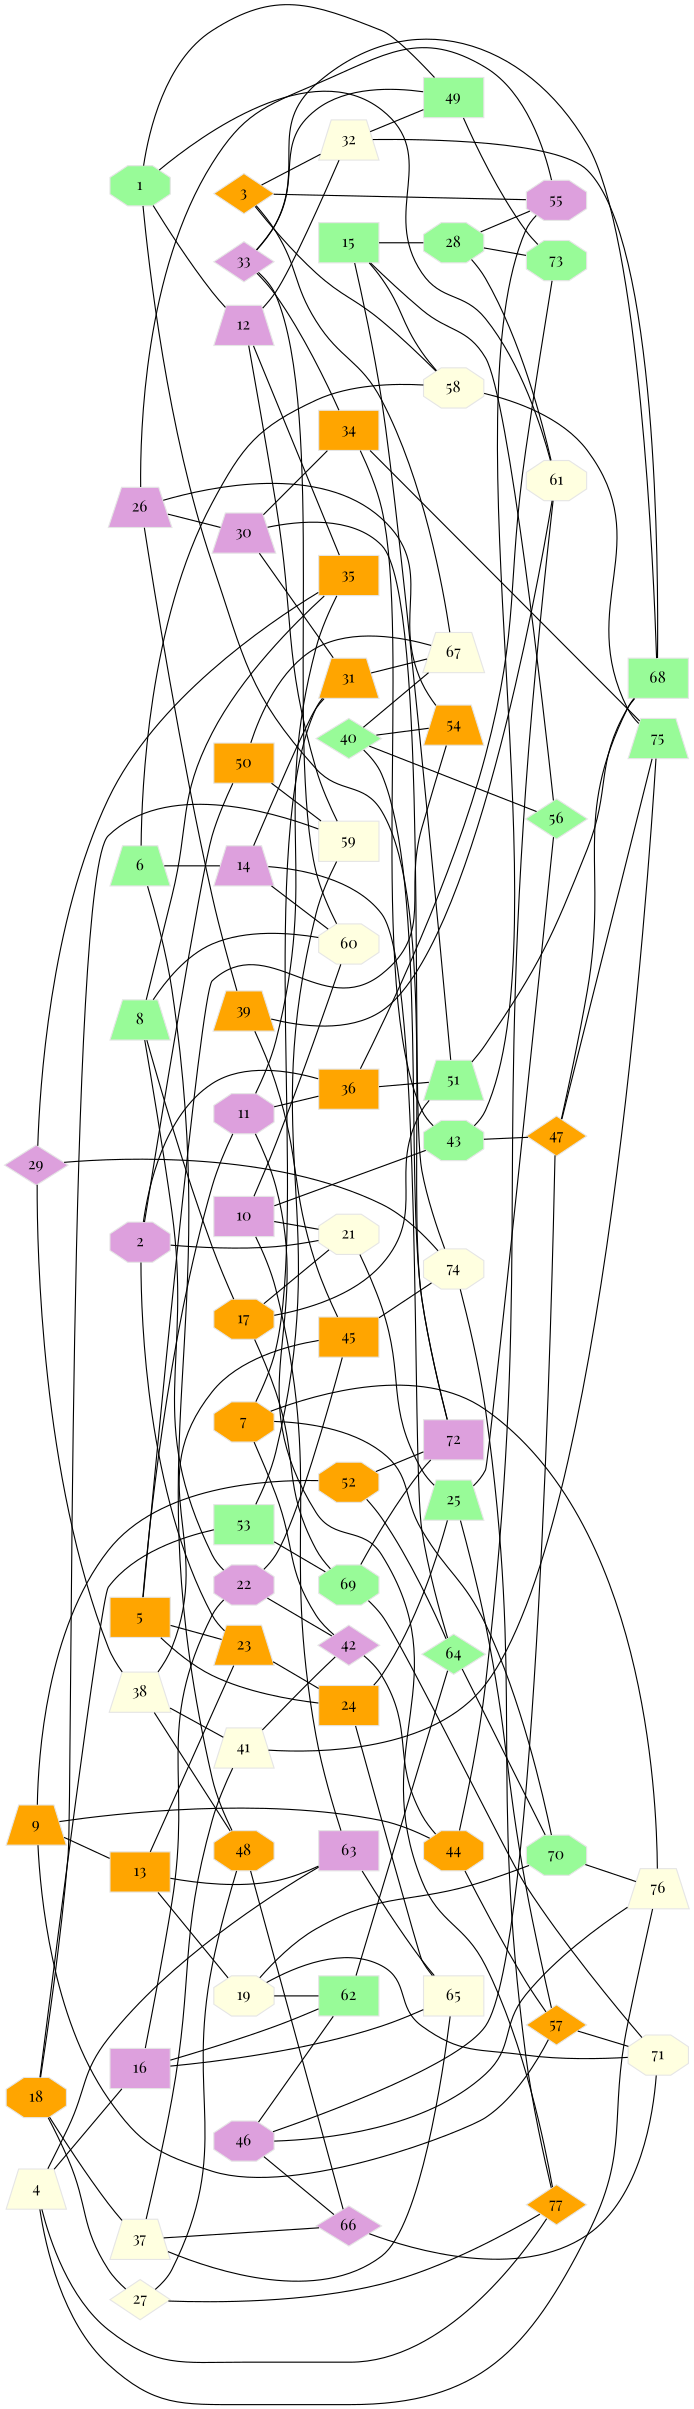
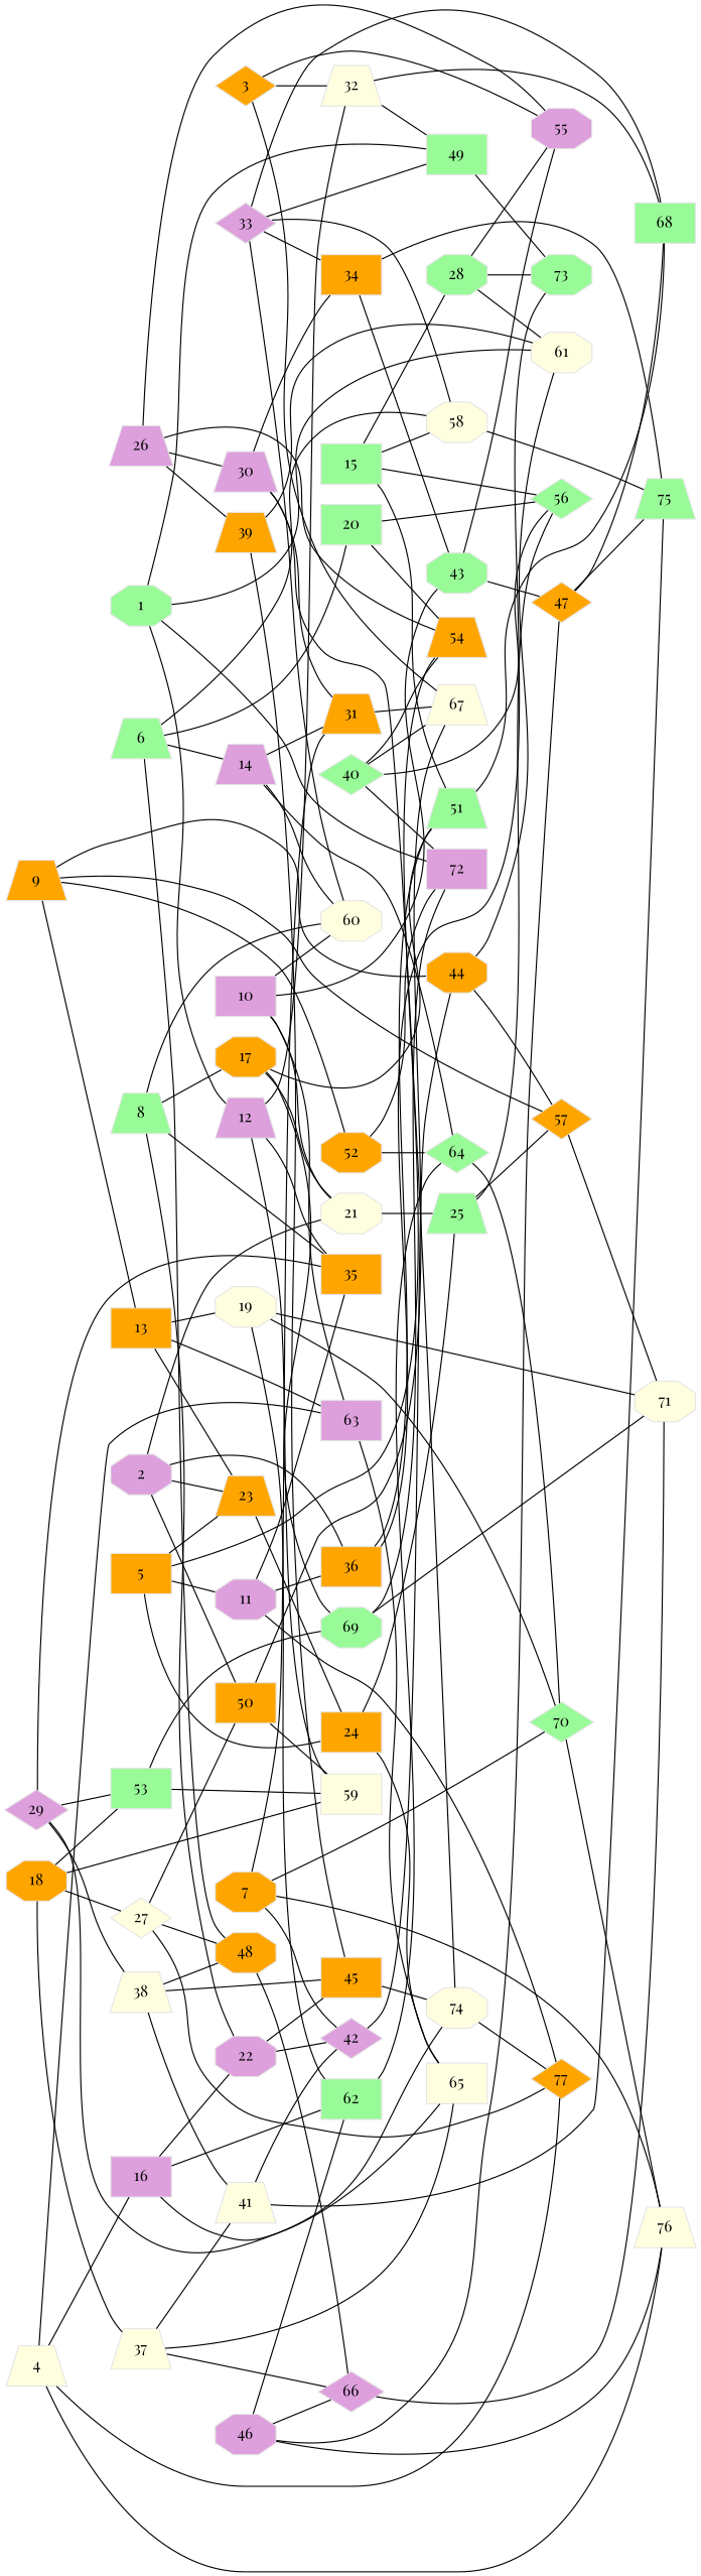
  graph {
    fontname="Playfair Display"
    rankdir=LR
    node [color=gray90 fillcolor=orange fontname="Playfair Display" shape=octagon style=filled]
    edge [fontname="Playfair Display"]
    1 [fillcolor=palegreen]
    12 [fillcolor=plum shape=trapezium]
    49 [fillcolor=palegreen shape=box]
    61 [fillcolor=lightyellow]
    72 [fillcolor=plum shape=box]
    32 [fillcolor=lightyellow shape=trapezium]
    35 [shape=box]
    59 [fillcolor=lightyellow shape=box]
    73 [fillcolor=palegreen]
    2 [fillcolor=plum]
    21 [fillcolor=lightyellow]
    23 [shape=trapezium]
    36 [shape=box]
    50 [shape=box]
    25 [fillcolor=palegreen shape=trapezium]
    24 [shape=box]
    51 [fillcolor=palegreen shape=trapezium]
    67 [fillcolor=lightyellow shape=trapezium]
    3 [shape=diamond]
    55 [fillcolor=plum]
    58 [fillcolor=lightyellow]
    68 [fillcolor=palegreen shape=box]
    75 [fillcolor=palegreen shape=trapezium]
    4 [fillcolor=lightyellow shape=trapezium]
    16 [fillcolor=plum shape=box]
    63 [fillcolor=plum shape=box]
    76 [fillcolor=lightyellow shape=trapezium]
    77 [shape=diamond]
    22 [fillcolor=plum]
    62 [fillcolor=palegreen shape=box]
    65 [fillcolor=lightyellow shape=box]
    5 [shape=box]
    11 [fillcolor=plum]
    54 [shape=trapezium]
    6 [fillcolor=palegreen shape=trapezium]
    14 [fillcolor=plum shape=trapezium]
+   20 [fillcolor=palegreen shape=box]
    48
    31 [shape=trapezium]
    60 [fillcolor=lightyellow]
    64 [fillcolor=palegreen shape=diamond]
    56 [fillcolor=palegreen shape=diamond]
    66 [fillcolor=plum shape=diamond]
    7
    42 [fillcolor=plum shape=diamond]
-   70 [fillcolor=palegreen]
+   70 [fillcolor=palegreen shape=diamond]
    44
    8 [fillcolor=palegreen shape=trapezium]
    17
    69 [fillcolor=palegreen]
    45 [shape=box]
    9 [shape=trapezium]
    13 [shape=box]
    52
    57 [shape=diamond]
    19 [fillcolor=lightyellow]
    71 [fillcolor=lightyellow]
    10 [fillcolor=plum shape=box]
    43 [fillcolor=palegreen]
    47 [shape=diamond]
    15 [fillcolor=palegreen shape=box]
    28 [fillcolor=palegreen]
    18
    27 [fillcolor=lightyellow shape=diamond]
    37 [fillcolor=lightyellow shape=trapezium]
    53 [fillcolor=palegreen shape=box]
    41 [fillcolor=lightyellow shape=trapezium]
    74 [fillcolor=lightyellow]
    26 [fillcolor=plum shape=trapezium]
    30 [fillcolor=plum shape=trapezium]
    39 [shape=trapezium]
    34 [shape=box]
    29 [fillcolor=plum shape=diamond]
    38 [fillcolor=lightyellow shape=trapezium]
    33 [fillcolor=plum shape=diamond]
    40 [fillcolor=palegreen shape=diamond]
    46 [fillcolor=plum]
    1 -- 12
    1 -- 49
    1 -- 61
    1 -- 72
    12 -- 32
    12 -- 35
    12 -- 59
    49 -- 73
    32 -- 49
    32 -- 68
    2 -- 21
    2 -- 23
    2 -- 36
    2 -- 50
    21 -- 25
    23 -- 24
    36 -- 73
    36 -- 51
    50 -- 59
    50 -- 67
    25 -- 56
    25 -- 57
    24 -- 25
    24 -- 65
    51 -- 68
    3 -- 32
    3 -- 67
    3 -- 55
-   3 -- 58
+   33 -- 58
    58 -- 75
    4 -- 16
    4 -- 63
    4 -- 76
    4 -- 77
    16 -- 22
    16 -- 62
    16 -- 65
    63 -- 65
    22 -- 42
    22 -- 45
    62 -- 64
    5 -- 23
    5 -- 24
    5 -- 11
    5 -- 54
    11 -- 35
    11 -- 36
    11 -- 77
    6 -- 58
    6 -- 14
+   6 -- 20
    6 -- 48
    14 -- 31
    14 -- 60
    14 -- 64
+   20 -- 54
+   20 -- 56
    48 -- 66
    31 -- 67
    64 -- 70
    66 -- 71
    7 -- 76
    7 -- 31
    7 -- 42
    7 -- 70
    42 -- 44
    70 -- 76
    44 -- 61
    44 -- 57
    8 -- 35
    8 -- 22
    8 -- 60
    8 -- 17
    17 -- 21
    17 -- 51
    17 -- 69
    69 -- 72
    69 -- 71
    45 -- 74
    9 -- 44
    9 -- 13
    9 -- 52
    9 -- 57
    13 -- 23
    13 -- 63
    13 -- 19
    52 -- 72
    52 -- 64
    57 -- 71
    19 -- 62
    19 -- 70
    19 -- 71
    10 -- 21
    10 -- 63
    10 -- 60
    10 -- 43
    43 -- 55
    43 -- 47
    47 -- 68
    47 -- 75
    15 -- 51
    15 -- 58
    15 -- 56
    15 -- 28
    28 -- 61
    28 -- 73
    28 -- 55
    18 -- 59
    18 -- 27
    18 -- 37
    18 -- 53
+   27 -- 50
    27 -- 77
    27 -- 48
    37 -- 65
    37 -- 66
    37 -- 41
    53 -- 59
    53 -- 69
    41 -- 75
    41 -- 42
    74 -- 77
    26 -- 55
    26 -- 54
    26 -- 30
    26 -- 39
    30 -- 31
    30 -- 74
    30 -- 34
    39 -- 61
    39 -- 45
    34 -- 75
    34 -- 43
    29 -- 35
+   29 -- 53
    29 -- 74
    29 -- 38
    38 -- 48
    38 -- 45
    38 -- 41
    33 -- 49
    33 -- 68
    33 -- 60
    33 -- 34
    40 -- 72
    40 -- 67
    40 -- 54
    40 -- 56
    46 -- 76
    46 -- 62
    46 -- 66
    46 -- 47
  }
